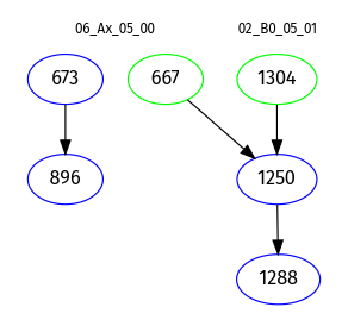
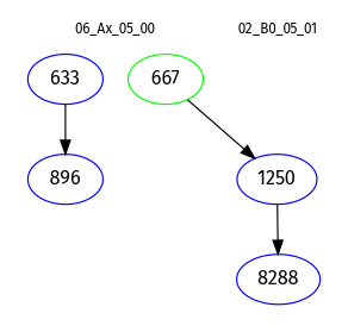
  digraph {
    fontname="Fira Sans"
    node [color=blue fontname="Fira Sans"]
    edge [color=black fontname="Fira Sans"]
    n1 [color=green label=667]
-   n2 [label=673]
+   n2 [label=633]
    n3 [label=896]
-   n4 [color=green label=1304]
    n5 [label=1250]
-   n6 [label=1288]
+   n6 [label=8288]
    subgraph cluster_1 {
      color=white
      fontsize=10
      label="06_Ax_05_00"
      n1
      n2
      n3
    }
    subgraph cluster_2 {
      color=white
      fontsize=10
      label="02_B0_05_01"
-     n4
      n5
      n6
    }
    n1 -> n5
    n2 -> n3
-   n4 -> n5
    n5 -> n6
  }
